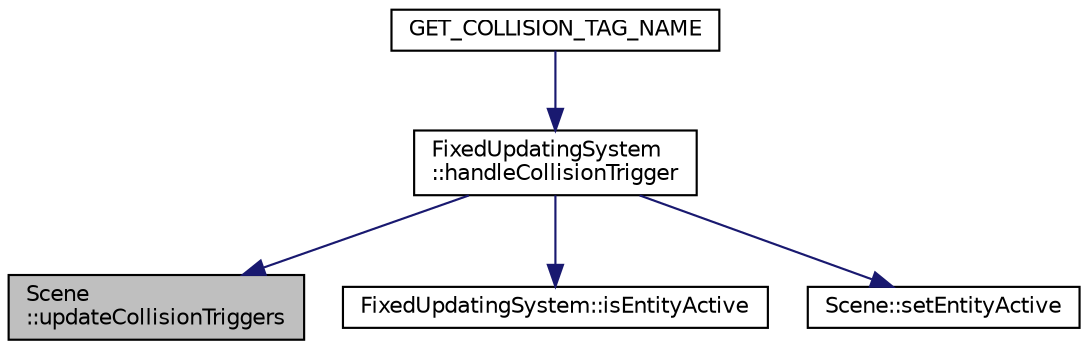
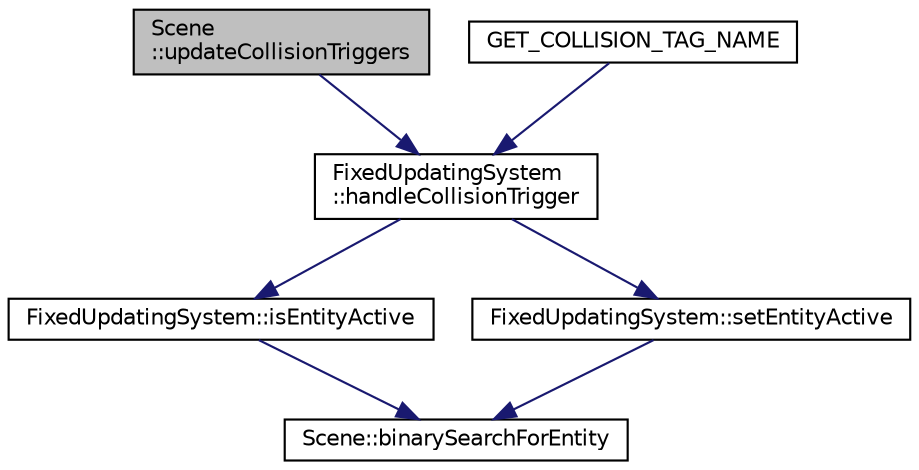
  digraph {
    rankdir=TB
    node [color=black fillcolor=white fontname=Helvetica fontsize=10 shape=record style=filled]
    edge [color=midnightblue fontname=Helvetica fontsize=10 labelfontname=Helvetica labelfontsize=10 style=solid]
    n1 [fillcolor=grey75 fontcolor=black height=0.2 label="Scene\l::updateCollisionTriggers" width=0.4]
    n2 [height=0.2 label="FixedUpdatingSystem\l::handleCollisionTrigger" width=0.4]
    n3 [height=0.2 label="FixedUpdatingSystem::isEntityActive" width=0.4]
-   n4 [height=0.2 label="Scene::setEntityActive" width=0.4]
+   n4 [height=0.2 label="FixedUpdatingSystem::setEntityActive" width=0.4]
    n5 [height=0.2 label=GET_COLLISION_TAG_NAME width=0.4]
-   n2 -> n1
+   n6 [height=0.2 label="Scene::binarySearchForEntity" width=0.4]
+   n1 -> n2
    n2 -> n3
    n2 -> n4
+   n3 -> n6
+   n4 -> n6
    n5 -> n2
  }
